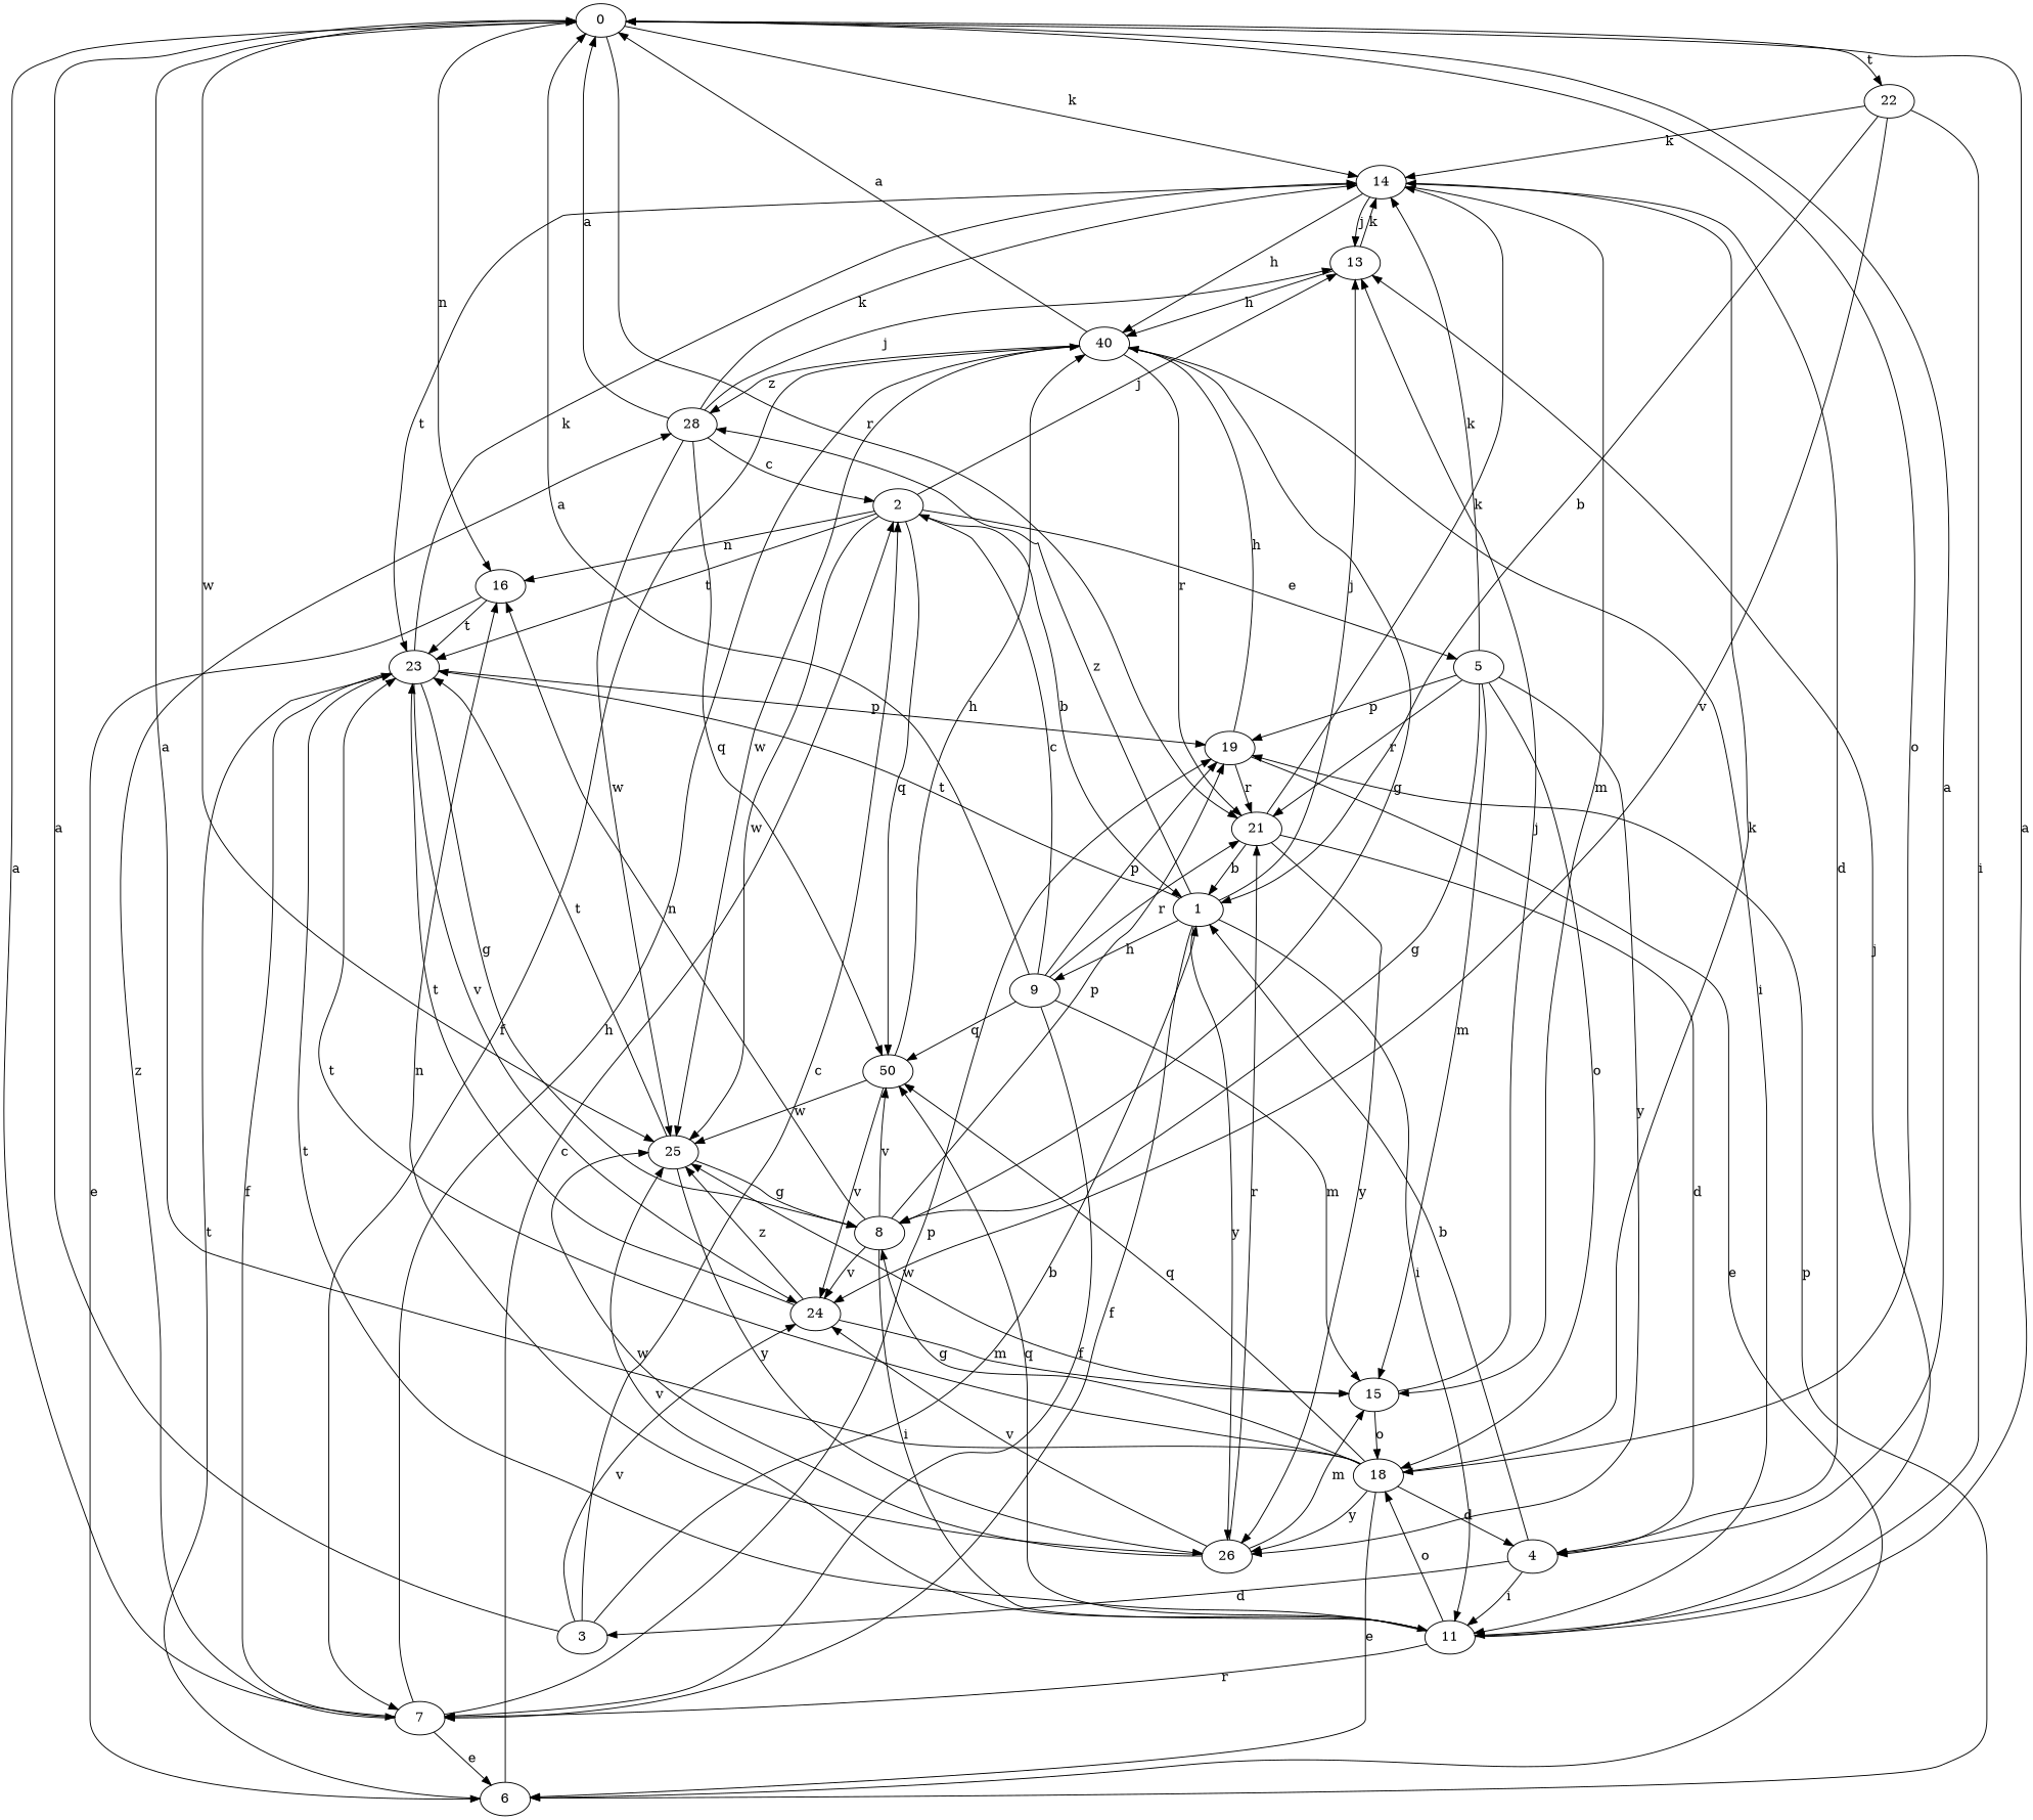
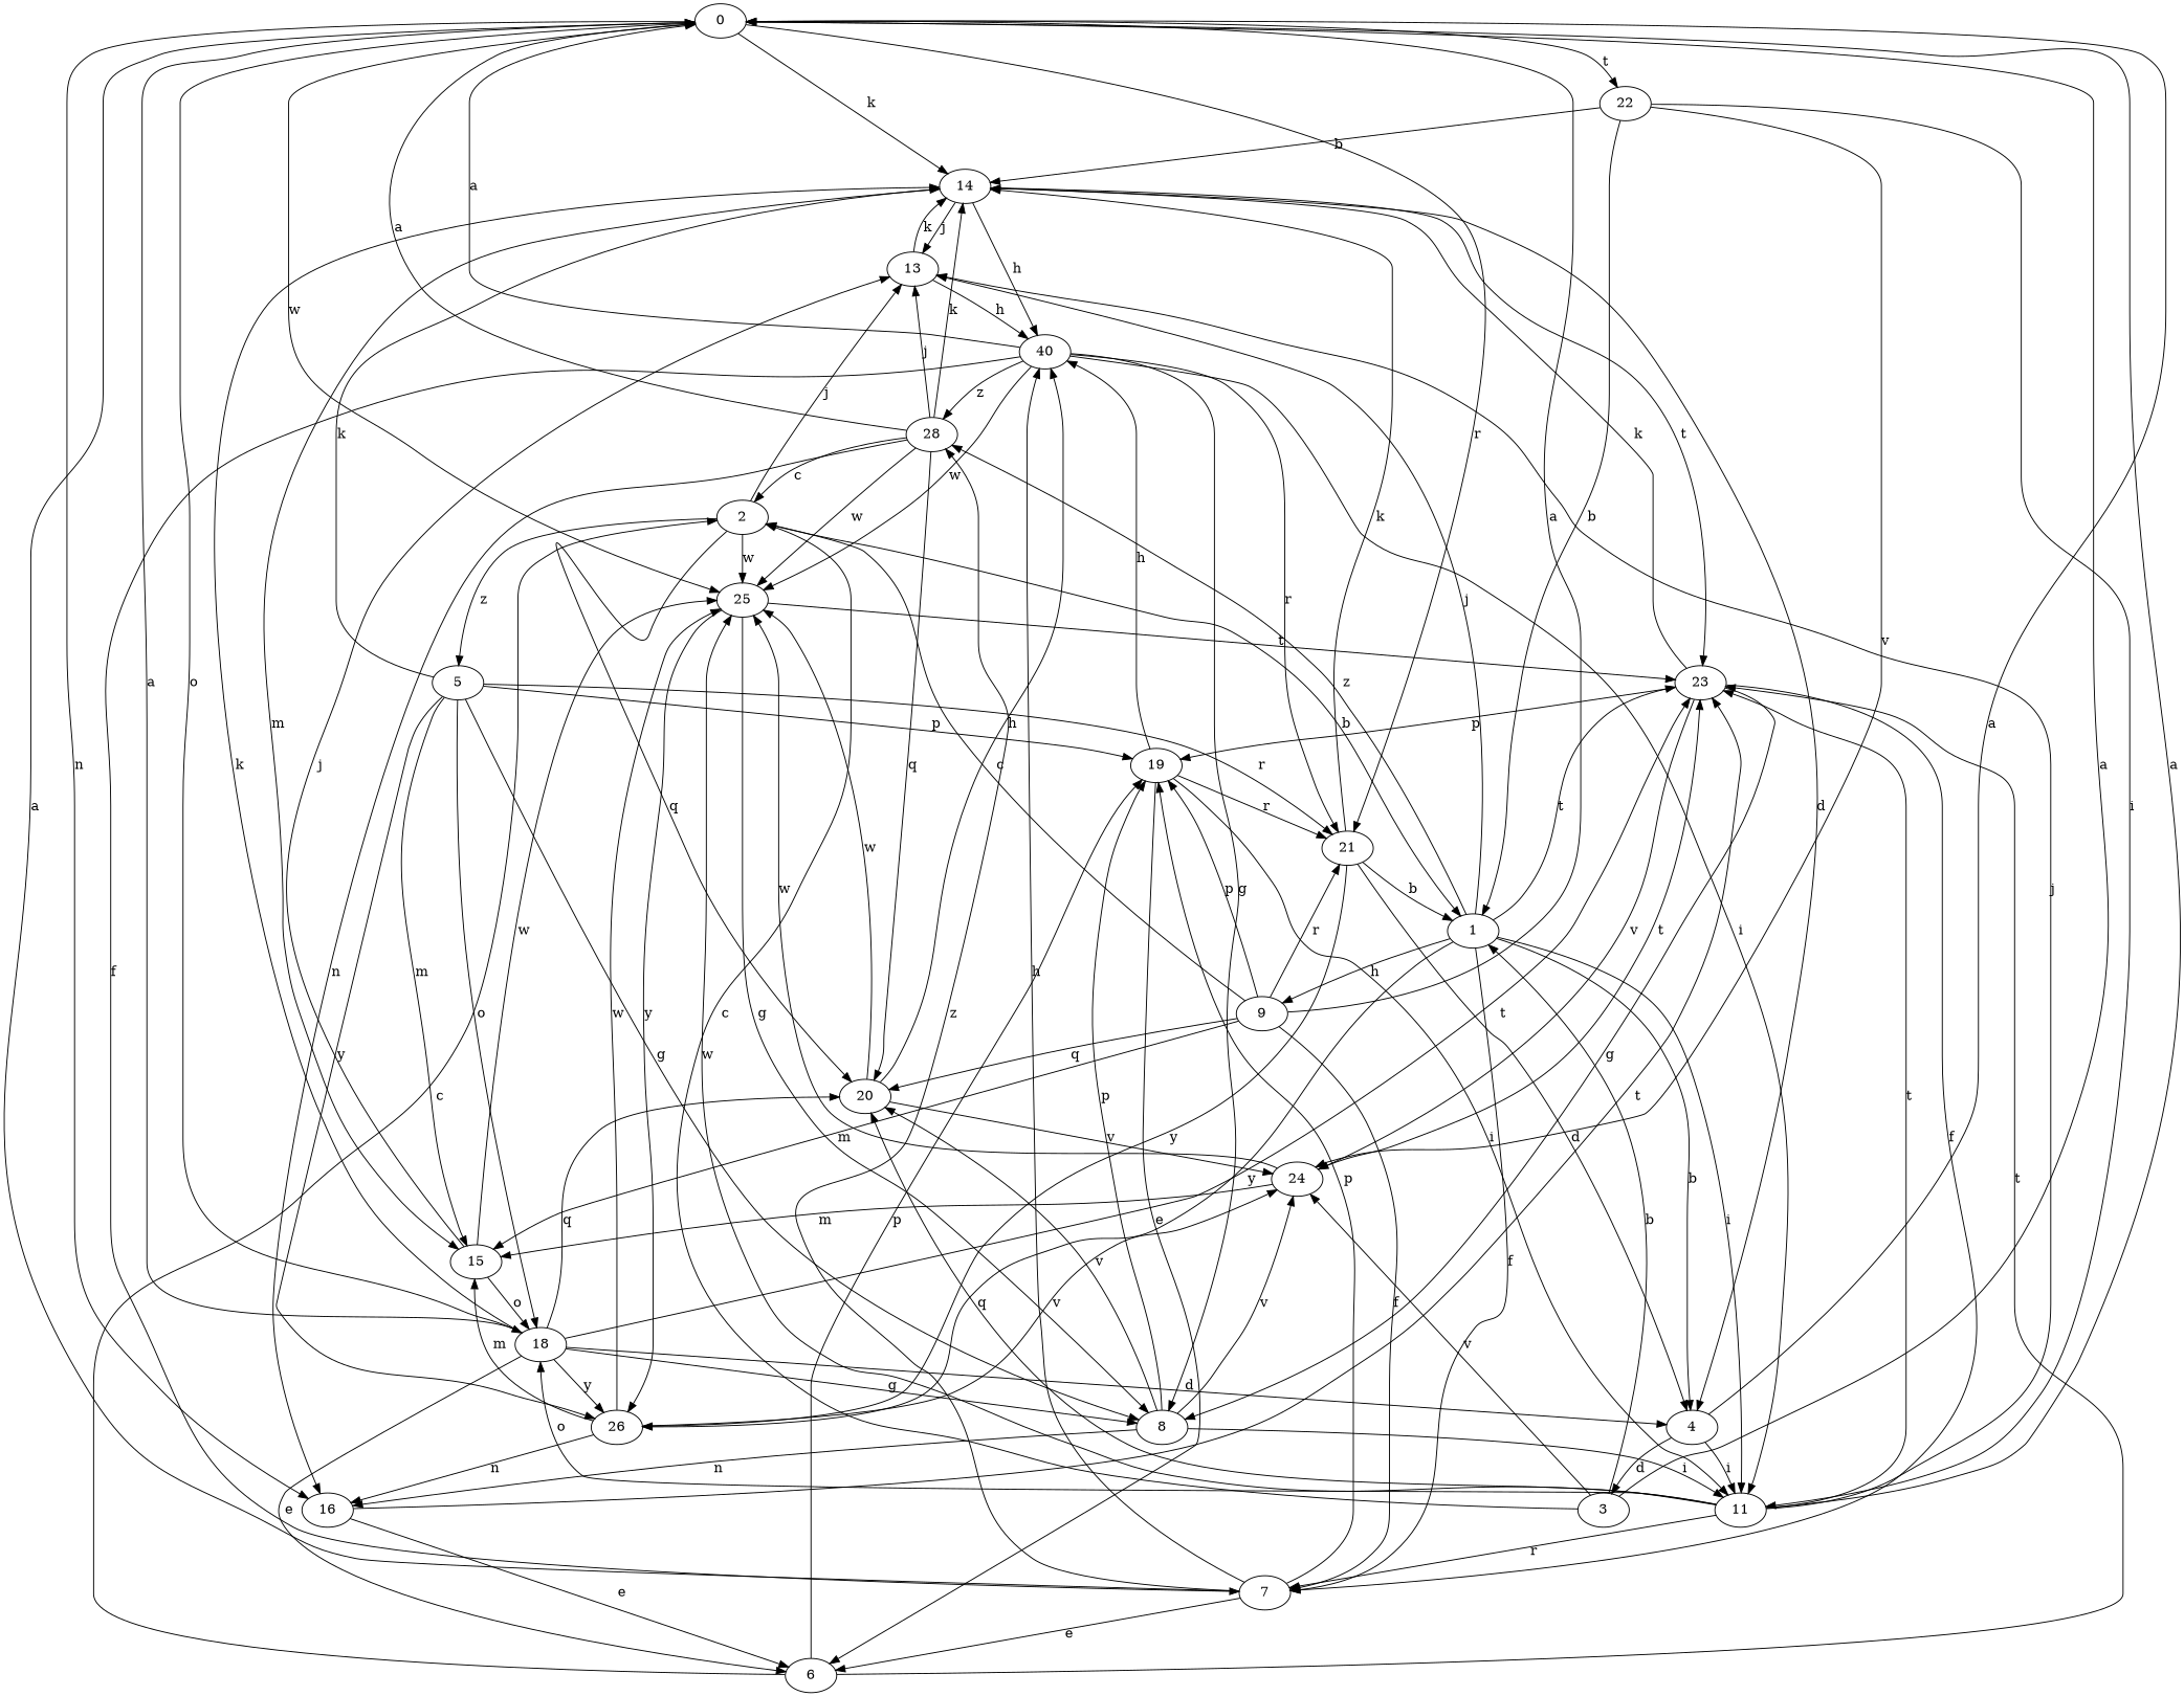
  strict digraph {
    0
    14
    16
    18
    21
    22
    25
    13
    23
    4
    15
    n12 [label=40]
    6
    26
-   20 [label=50]
+   20
    8
    1
    11
    24
    7
    9
    28
    19
    2
    5
    3
    0 -> 14 [label=k]
    0 -> 16 [label=n]
    0 -> 18 [label=o]
    0 -> 21 [label=r]
    0 -> 22 [label=t]
    0 -> 25 [label=w]
    14 -> 13 [label=j]
    14 -> 23 [label=t]
    14 -> 4 [label=d]
    14 -> 15 [label=m]
    14 -> n12 [label=h]
    16 -> 23 [label=t]
    16 -> 6 [label=e]
    18 -> 0 [label=a]
    18 -> 14 [label=k]
    18 -> 23 [label=t]
    18 -> 4 [label=d]
    18 -> 6 [label=e]
    18 -> 26 [label=y]
    18 -> 20 [label=q]
    18 -> 8 [label=g]
    21 -> 14 [label=k]
    21 -> 4 [label=d]
    21 -> 26 [label=y]
    21 -> 1 [label=b]
-   22 -> 14 [label=k]
+   22 -> 14 [label=b]
    22 -> 1 [label=b]
    22 -> 11 [label=i]
    22 -> 24 [label=v]
    25 -> 23 [label=t]
    25 -> 26 [label=y]
    25 -> 8 [label=g]
    13 -> 14 [label=k]
    13 -> n12 [label=h]
    23 -> 14 [label=k]
    23 -> 8 [label=g]
    23 -> 24 [label=v]
    23 -> 7 [label=f]
    23 -> 19 [label=p]
    4 -> 0 [label=a]
-   4 -> 1 [label=b]
+   1 -> 4 [label=b]
    4 -> 11 [label=i]
    4 -> 3 [label=d]
    15 -> 18 [label=o]
    15 -> 25 [label=w]
    15 -> 13 [label=j]
    n12 -> 0 [label=a]
    n12 -> 21 [label=r]
    n12 -> 25 [label=w]
    n12 -> 8 [label=g]
    n12 -> 11 [label=i]
    n12 -> 7 [label=f]
    n12 -> 28 [label=z]
    6 -> 23 [label=t]
    6 -> 19 [label=p]
    6 -> 2 [label=c]
    26 -> 16 [label=n]
-   26 -> 21 [label=r]
    26 -> 25 [label=w]
    26 -> 15 [label=m]
    26 -> 24 [label=v]
    20 -> 25 [label=w]
    20 -> n12 [label=h]
    20 -> 24 [label=v]
    8 -> 16 [label=n]
    8 -> 20 [label=v]
    8 -> 11 [label=i]
    8 -> 24 [label=v]
    8 -> 19 [label=p]
    1 -> 13 [label=j]
    1 -> 23 [label=t]
    1 -> 26 [label=y]
    1 -> 11 [label=i]
    1 -> 7 [label=f]
    1 -> 9 [label=h]
    1 -> 28 [label=z]
    11 -> 0 [label=a]
    11 -> 18 [label=o]
-   11 -> 25 [label=v]
+   11 -> 25 [label=w]
    11 -> 13 [label=j]
    11 -> 23 [label=t]
    11 -> 20 [label=q]
    11 -> 7 [label=r]
-   24 -> 25 [label=z]
+   24 -> 25 [label=w]
    24 -> 23 [label=t]
    24 -> 15 [label=m]
    7 -> 0 [label=a]
    7 -> n12 [label=h]
    7 -> 6 [label=e]
    7 -> 28 [label=z]
    7 -> 19 [label=p]
    9 -> 0 [label=a]
    9 -> 21 [label=r]
    9 -> 15 [label=m]
    9 -> 20 [label=q]
    9 -> 7 [label=f]
    9 -> 19 [label=p]
    9 -> 2 [label=c]
    28 -> 0 [label=a]
    28 -> 14 [label=k]
    28 -> 25 [label=w]
    28 -> 13 [label=j]
    28 -> 20 [label=q]
    28 -> 2 [label=c]
    19 -> 21 [label=r]
    19 -> n12 [label=h]
    19 -> 6 [label=e]
-   2 -> 16 [label=n]
+   19 -> 11 [label=i]
+   28 -> 16 [label=n]
    2 -> 25 [label=w]
    2 -> 13 [label=j]
-   2 -> 23 [label=t]
    2 -> 20 [label=q]
    2 -> 1 [label=b]
-   2 -> 5 [label=e]
+   2 -> 5 [label=z]
    5 -> 14 [label=k]
    5 -> 18 [label=o]
    5 -> 21 [label=r]
    5 -> 15 [label=m]
    5 -> 26 [label=y]
    5 -> 8 [label=g]
    5 -> 19 [label=p]
    3 -> 0 [label=a]
    3 -> 1 [label=b]
    3 -> 24 [label=v]
    3 -> 2 [label=c]
  }
